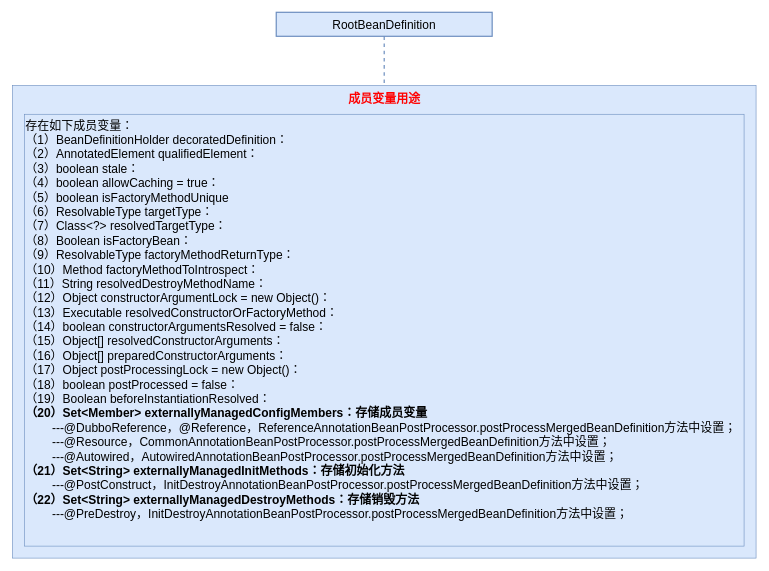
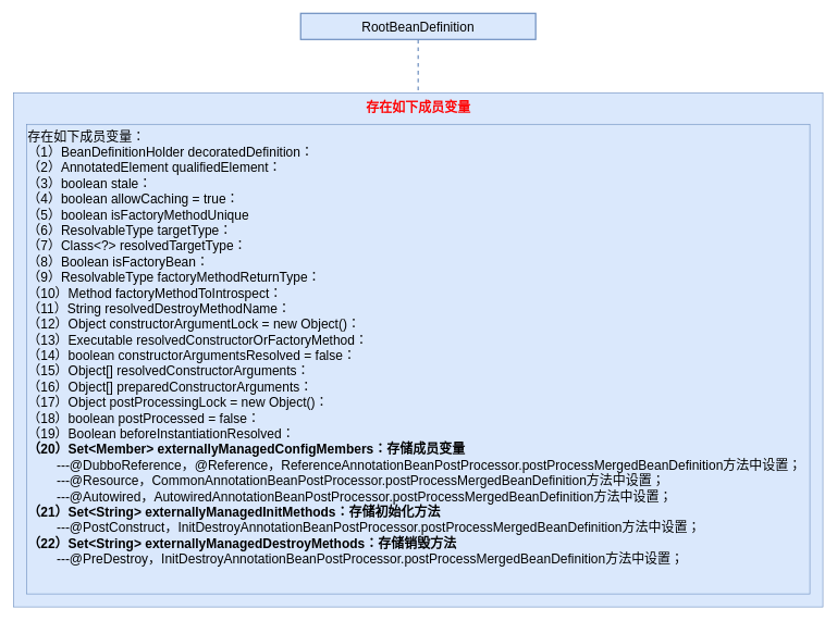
  <mxCell id="0" />
  <mxCell id="1" parent="0" />
  <mxCell id="2" value="RootBeanDefinition" style="shape=umlLifeline;perimeter=lifelinePerimeter;whiteSpace=wrap;html=1;container=1;dropTarget=0;collapsible=0;recursiveResize=0;outlineConnect=0;portConstraint=eastwest;newEdgeStyle={&quot;curved&quot;:0,&quot;rounded&quot;:0};fontSize=20;fillColor=#dae8fc;strokeColor=#6c8ebf;strokeWidth=2;" parent="1" vertex="1"><mxGeometry x="460" y="20" width="360" height="650" as="geometry" /></mxCell>
  <mxCell id="3" value="" style="html=1;whiteSpace=wrap;fontSize=20;fillColor=#dae8fc;strokeColor=#6c8ebf;" parent="1" vertex="1"><mxGeometry x="20" y="141.75" width="1240" height="788.25" as="geometry" /></mxCell>
  <mxCell id="4" value="&lt;span style=&quot;&quot;&gt;存在如下成员变量：&lt;/span&gt;&lt;div&gt;&lt;span style=&quot;&quot;&gt;&lt;div&gt;（1）BeanDefinitionHolder decoratedDefinition：&lt;/div&gt;&lt;div&gt;（2）AnnotatedElement qualifiedElement：&lt;/div&gt;&lt;div&gt;（3）boolean stale：&lt;/div&gt;&lt;div&gt;（4）boolean allowCaching = true：&lt;/div&gt;&lt;div&gt;&lt;span style=&quot;background-color: transparent;&quot;&gt;（5）&lt;/span&gt;&lt;span style=&quot;background-color: transparent;&quot;&gt;boolean isFactoryMethodUnique&lt;/span&gt;&lt;br&gt;&lt;/div&gt;&lt;div&gt;（6）&lt;span style=&quot;background-color: transparent;&quot;&gt;ResolvableType targetType&lt;font&gt;：&lt;/font&gt;&lt;/span&gt;&lt;/div&gt;&lt;/span&gt;&lt;span style=&quot;&quot;&gt;&lt;div&gt;（7）Class&amp;lt;?&amp;gt; resolvedTargetType：&lt;/div&gt;&lt;div&gt;（8）Boolean isFactoryBean：&lt;/div&gt;&lt;div&gt;（9）ResolvableType factoryMethodReturnType：&lt;/div&gt;&lt;div&gt;（10）Method factoryMethodToIntrospect：&lt;/div&gt;&lt;div&gt;（11）String resolvedDestroyMethodName：&lt;/div&gt;&lt;div&gt;（12）Object constructorArgumentLock = new Object()：&lt;/div&gt;&lt;div&gt;（13）Executable resolvedConstructorOrFactoryMethod：&lt;/div&gt;&lt;div&gt;（14）boolean constructorArgumentsResolved = false：&lt;/div&gt;&lt;div&gt;（15）Object[] resolvedConstructorArguments：&lt;/div&gt;&lt;div&gt;（16）Object[] preparedConstructorArguments：&lt;/div&gt;&lt;div&gt;（17）Object postProcessingLock = new Object()：&lt;/div&gt;&lt;div&gt;（18）&lt;span style=&quot;background-color: transparent; color: light-dark(rgb(0, 0, 0), rgb(255, 255, 255));&quot;&gt;boolean postProcessed = false：&lt;/span&gt;&lt;/div&gt;&lt;div&gt;&lt;span style=&quot;background-color: transparent; color: light-dark(rgb(0, 0, 0), rgb(255, 255, 255));&quot;&gt;（19）&lt;/span&gt;&lt;span style=&quot;background-color: transparent;&quot;&gt;Boolean beforeInstantiationResolved：&lt;/span&gt;&lt;/div&gt;&lt;div&gt;&lt;b&gt;&lt;span style=&quot;background-color: transparent;&quot;&gt;（20）&lt;/span&gt;&lt;span style=&quot;background-color: transparent;&quot;&gt;Set&amp;lt;Member&amp;gt; externallyManagedConfigMembers：存储成员变量&lt;/span&gt;&lt;/b&gt;&lt;/div&gt;&lt;div&gt;&lt;span style=&quot;background-color: transparent;&quot;&gt;&lt;span style=&quot;white-space: pre;&quot;&gt;&#09;&lt;/span&gt;---&lt;/span&gt;&lt;span style=&quot;background-color: transparent;&quot;&gt;@DubboReference，@Reference&lt;/span&gt;&lt;span style=&quot;background-color: transparent; color: light-dark(rgb(0, 0, 0), rgb(255, 255, 255));&quot;&gt;，&lt;/span&gt;&lt;span style=&quot;background-color: transparent; color: light-dark(rgb(0, 0, 0), rgb(255, 255, 255));&quot;&gt;ReferenceAnnotationBeanPostProcessor.postProcessMergedBeanDefinition方法中设置；&lt;/span&gt;&lt;/div&gt;&lt;div&gt;&lt;span style=&quot;background-color: transparent;&quot;&gt;&lt;span style=&quot;white-space: pre;&quot;&gt;&#09;&lt;/span&gt;---&lt;/span&gt;&lt;span style=&quot;background-color: transparent;&quot;&gt;@Resource，&lt;/span&gt;&lt;span style=&quot;background-color: transparent; color: light-dark(rgb(0, 0, 0), rgb(255, 255, 255));&quot;&gt;CommonAnnotationBeanPostProcessor.postProcessMergedBeanDefinition方法中设置；&lt;/span&gt;&lt;/div&gt;&lt;div&gt;&lt;span style=&quot;background-color: transparent; color: light-dark(rgb(0, 0, 0), rgb(255, 255, 255));&quot;&gt;&lt;span style=&quot;white-space: pre;&quot;&gt;&#09;&lt;/span&gt;---&lt;/span&gt;&lt;span style=&quot;background-color: transparent;&quot;&gt;@Autowired，&lt;/span&gt;&lt;span style=&quot;background-color: transparent;&quot;&gt;AutowiredAnnotationBeanPostProcessor.postProcessMergedBeanDefinition方法中设置；&lt;/span&gt;&lt;span style=&quot;background-color: transparent; color: light-dark(rgb(0, 0, 0), rgb(255, 255, 255));&quot;&gt;&lt;br&gt;&lt;/span&gt;&lt;/div&gt;&lt;div&gt;&lt;b&gt;&lt;span style=&quot;background-color: transparent;&quot;&gt;（21）&lt;/span&gt;&lt;span style=&quot;background-color: transparent;&quot;&gt;Set&amp;lt;String&amp;gt; externallyManagedInitMethods：存储初始化方法&lt;/span&gt;&lt;/b&gt;&lt;/div&gt;&lt;div&gt;&lt;span style=&quot;background-color: transparent;&quot;&gt;&lt;span style=&quot;white-space: pre;&quot;&gt;&#09;&lt;/span&gt;---&lt;/span&gt;&lt;span style=&quot;background-color: transparent;&quot;&gt;@PostConstruct，&lt;/span&gt;&lt;span style=&quot;background-color: transparent; color: light-dark(rgb(0, 0, 0), rgb(255, 255, 255));&quot;&gt;InitDestroyAnnotationBeanPostProcessor.postProcessMergedBeanDefinition方法中设置；&lt;/span&gt;&lt;/div&gt;&lt;/span&gt;&lt;span style=&quot;&quot;&gt;&lt;div&gt;&lt;b&gt;&lt;span style=&quot;background-color: transparent;&quot;&gt;（22）&lt;/span&gt;&lt;span style=&quot;background-color: transparent;&quot;&gt;Set&amp;lt;String&amp;gt; externallyManagedDestroyMethods：存储销毁方法&lt;/span&gt;&lt;/b&gt;&lt;/div&gt;&lt;div&gt;&lt;div&gt;&lt;span style=&quot;background-color: transparent;&quot;&gt;&lt;span style=&quot;white-space: pre;&quot;&gt;&#09;&lt;/span&gt;---&lt;/span&gt;&lt;span style=&quot;background-color: transparent;&quot;&gt;@PreDestroy，&lt;/span&gt;&lt;span style=&quot;background-color: transparent; color: light-dark(rgb(0, 0, 0), rgb(255, 255, 255));&quot;&gt;InitDestroyAnnotationBeanPostProcessor.postProcessMergedBeanDefinition方法中设置；&lt;/span&gt;&lt;/div&gt;&lt;/div&gt;&lt;/span&gt;&lt;/div&gt;" style="html=1;whiteSpace=wrap;fontSize=20;fillColor=#dae8fc;strokeColor=#6c8ebf;align=left;verticalAlign=top;" parent="1" vertex="1"><mxGeometry x="40" y="190" width="1200" height="720" as="geometry" /></mxCell>
- <mxCell id="5" value="&lt;span style=&quot;font-size: 20px;&quot;&gt;成员变量用途&lt;/span&gt;" style="text;html=1;align=center;verticalAlign=middle;whiteSpace=wrap;rounded=0;fontColor=#FF0000;fontStyle=1" parent="1" vertex="1"><mxGeometry x="337.5" y="150" width="605" height="26" as="geometry" /></mxCell>
+ <mxCell id="5" value="&lt;span style=&quot;font-size: 20px;&quot;&gt;存在如下成员变量&lt;/span&gt;" style="text;html=1;align=center;verticalAlign=middle;whiteSpace=wrap;rounded=0;fontColor=#FF0000;fontStyle=1" parent="1" vertex="1"><mxGeometry x="337.5" y="150" width="605" height="26" as="geometry" /></mxCell>
